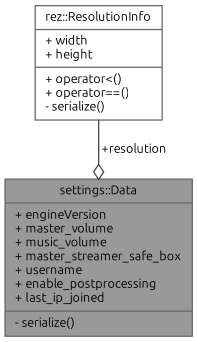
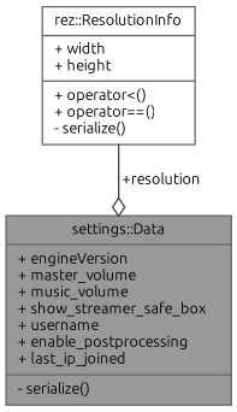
  digraph {
    fontname=Ubuntu
    node [color=gray40 fontname=Ubuntu fontsize=10 shape=record style=filled]
-   n1 [fillcolor=grey60 fontcolor=black height=0.2 label="{settings::Data\n|+ engineVersion\l+ master_volume\l+ music_volume\l+ master_streamer_safe_box\l+ username\l+ enable_postprocessing\l+ last_ip_joined\l|- serialize()\l}" width=0.4]
+   n1 [fillcolor=grey60 fontcolor=black height=0.2 label="{settings::Data\n|+ engineVersion\l+ master_volume\l+ music_volume\l+ show_streamer_safe_box\l+ username\l+ enable_postprocessing\l+ last_ip_joined\l|- serialize()\l}" width=0.4]
    n2 [fillcolor=white height=0.2 label="{rez::ResolutionInfo\n|+ width\l+ height\l|+ operator\<()\l+ operator==()\l- serialize()\l}" width=0.4]
    n2 -> n1 [arrowhead=odiamond color=grey25 fontname=Ubuntu fontsize=10 label=" +resolution" labelfontname=Helvetica labelfontsize=10 style=solid]
  }
